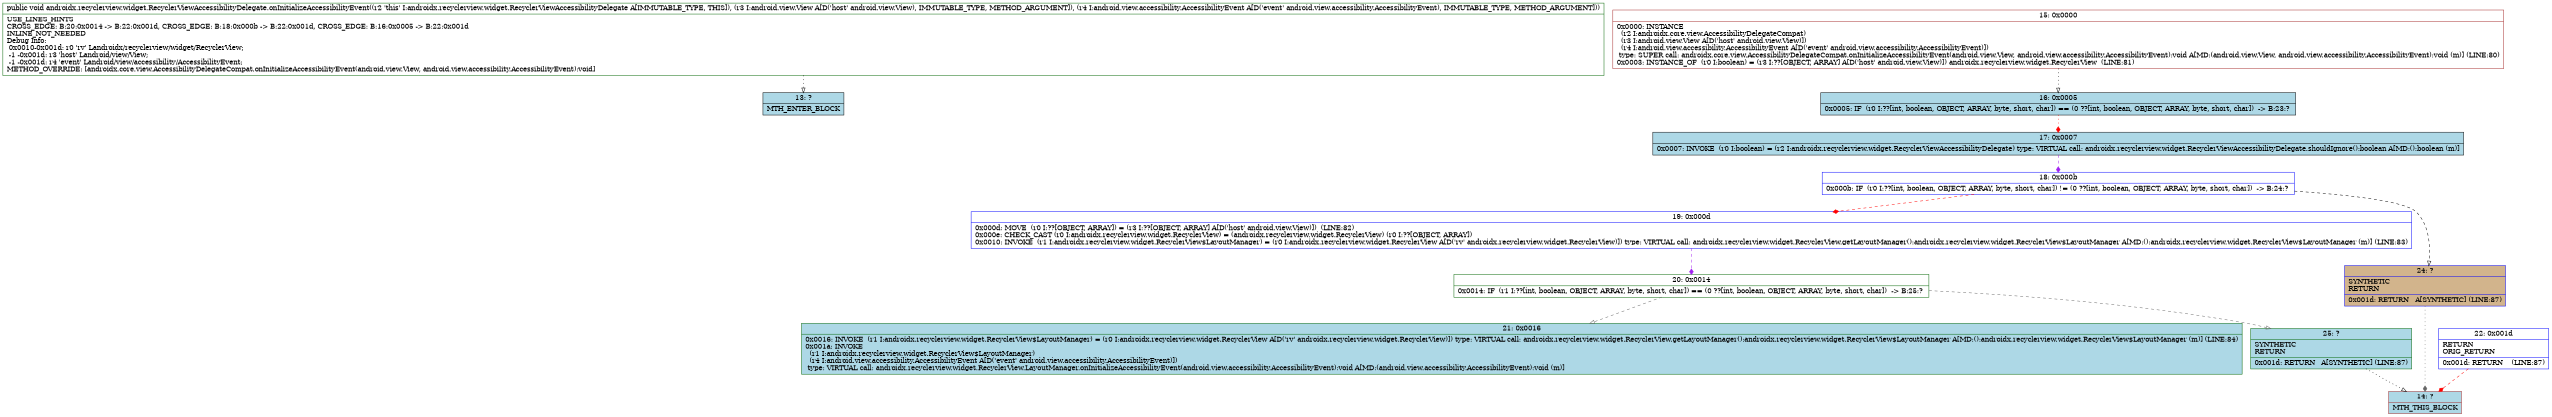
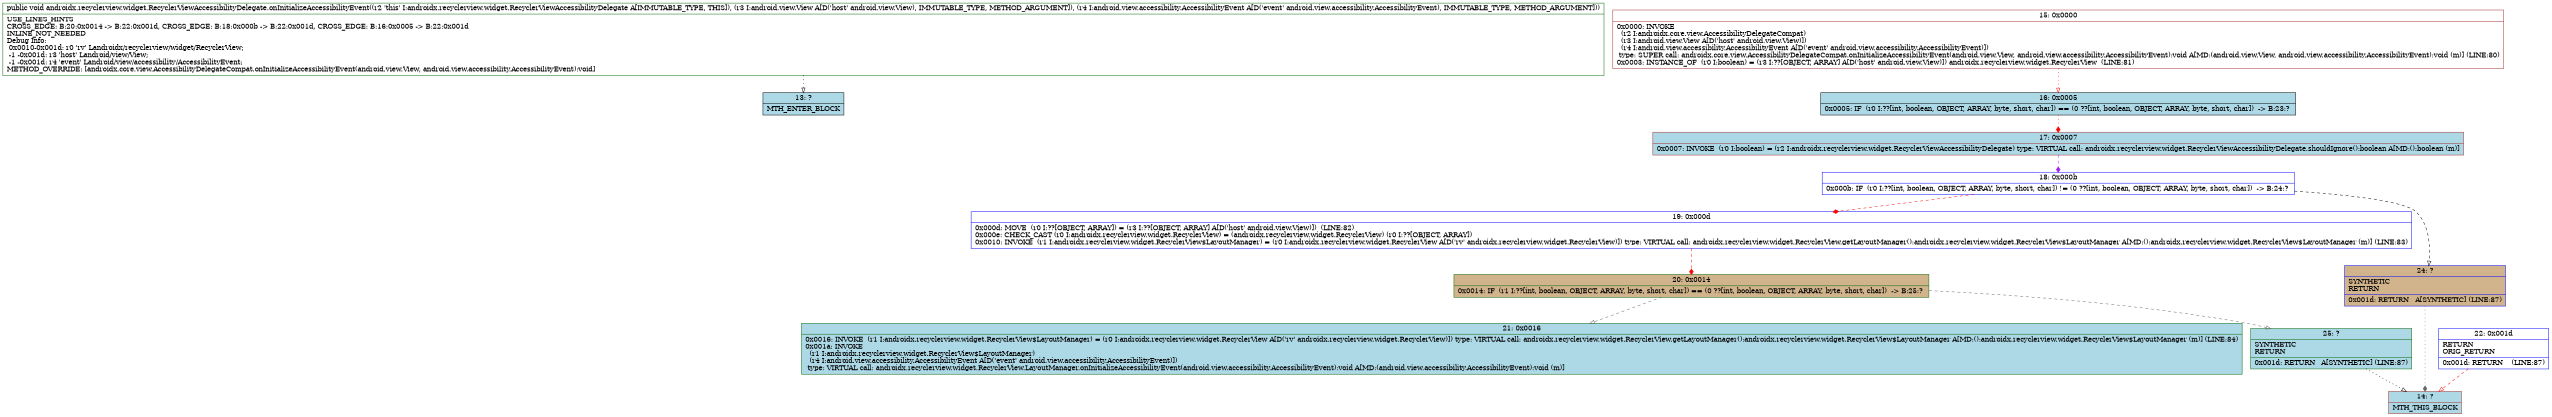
  digraph {
    node [color=blue fillcolor=lightblue shape=record style=filled]
    edge [arrowhead=onormal color=black style=dashed]
    n1 [color=black label="{13\:\ ?|MTH_ENTER_BLOCK\l}"]
-   n2 [color=brown fillcolor=white label="{15\:\ 0x0000|0x0000: INSTANCE  \l  (r2 I:androidx.core.view.AccessibilityDelegateCompat)\l  (r3 I:android.view.View A[D('host' android.view.View)])\l  (r4 I:android.view.accessibility.AccessibilityEvent A[D('event' android.view.accessibility.AccessibilityEvent)])\l type: SUPER call: androidx.core.view.AccessibilityDelegateCompat.onInitializeAccessibilityEvent(android.view.View, android.view.accessibility.AccessibilityEvent):void A[MD:(android.view.View, android.view.accessibility.AccessibilityEvent):void (m)] (LINE:80)\l0x0003: INSTANCE_OF  (r0 I:boolean) = (r3 I:??[OBJECT, ARRAY] A[D('host' android.view.View)]) androidx.recyclerview.widget.RecyclerView  (LINE:81)\l}"]
+   n2 [color=brown fillcolor=white label="{15\:\ 0x0000|0x0000: INVOKE  \l  (r2 I:androidx.core.view.AccessibilityDelegateCompat)\l  (r3 I:android.view.View A[D('host' android.view.View)])\l  (r4 I:android.view.accessibility.AccessibilityEvent A[D('event' android.view.accessibility.AccessibilityEvent)])\l type: SUPER call: androidx.core.view.AccessibilityDelegateCompat.onInitializeAccessibilityEvent(android.view.View, android.view.accessibility.AccessibilityEvent):void A[MD:(android.view.View, android.view.accessibility.AccessibilityEvent):void (m)] (LINE:80)\l0x0003: INSTANCE_OF  (r0 I:boolean) = (r3 I:??[OBJECT, ARRAY] A[D('host' android.view.View)]) androidx.recyclerview.widget.RecyclerView  (LINE:81)\l}"]
    n3 [color=black label="{16\:\ 0x0005|0x0005: IF  (r0 I:??[int, boolean, OBJECT, ARRAY, byte, short, char]) == (0 ??[int, boolean, OBJECT, ARRAY, byte, short, char])  \-\> B:23:? \l}"]
-   n4 [color=black label="{17\:\ 0x0007|0x0007: INVOKE  (r0 I:boolean) = (r2 I:androidx.recyclerview.widget.RecyclerViewAccessibilityDelegate) type: VIRTUAL call: androidx.recyclerview.widget.RecyclerViewAccessibilityDelegate.shouldIgnore():boolean A[MD:():boolean (m)]\l}"]
+   n4 [color=brown label="{17\:\ 0x0007|0x0007: INVOKE  (r0 I:boolean) = (r2 I:androidx.recyclerview.widget.RecyclerViewAccessibilityDelegate) type: VIRTUAL call: androidx.recyclerview.widget.RecyclerViewAccessibilityDelegate.shouldIgnore():boolean A[MD:():boolean (m)]\l}"]
    n5 [fillcolor=white label="{18\:\ 0x000b|0x000b: IF  (r0 I:??[int, boolean, OBJECT, ARRAY, byte, short, char]) != (0 ??[int, boolean, OBJECT, ARRAY, byte, short, char])  \-\> B:24:? \l}"]
    n6 [fillcolor=white label="{19\:\ 0x000d|0x000d: MOVE  (r0 I:??[OBJECT, ARRAY]) = (r3 I:??[OBJECT, ARRAY] A[D('host' android.view.View)])  (LINE:82)\l0x000e: CHECK_CAST (r0 I:androidx.recyclerview.widget.RecyclerView) = (androidx.recyclerview.widget.RecyclerView) (r0 I:??[OBJECT, ARRAY]) \l0x0010: INVOKE  (r1 I:androidx.recyclerview.widget.RecyclerView$LayoutManager) = (r0 I:androidx.recyclerview.widget.RecyclerView A[D('rv' androidx.recyclerview.widget.RecyclerView)]) type: VIRTUAL call: androidx.recyclerview.widget.RecyclerView.getLayoutManager():androidx.recyclerview.widget.RecyclerView$LayoutManager A[MD:():androidx.recyclerview.widget.RecyclerView$LayoutManager (m)] (LINE:83)\l}"]
    n7 [fillcolor=tan label="{24\:\ ?|SYNTHETIC\lRETURN\l|0x001d: RETURN   A[SYNTHETIC] (LINE:87)\l}"]
-   n8 [color=darkgreen fillcolor=white label="{20\:\ 0x0014|0x0014: IF  (r1 I:??[int, boolean, OBJECT, ARRAY, byte, short, char]) == (0 ??[int, boolean, OBJECT, ARRAY, byte, short, char])  \-\> B:25:? \l}"]
+   n8 [color=darkgreen fillcolor=tan label="{20\:\ 0x0014|0x0014: IF  (r1 I:??[int, boolean, OBJECT, ARRAY, byte, short, char]) == (0 ??[int, boolean, OBJECT, ARRAY, byte, short, char])  \-\> B:25:? \l}"]
    n9 [color=brown label="{14\:\ ?|MTH_THIS_BLOCK\l}"]
    n10 [color=darkgreen label="{21\:\ 0x0016|0x0016: INVOKE  (r1 I:androidx.recyclerview.widget.RecyclerView$LayoutManager) = (r0 I:androidx.recyclerview.widget.RecyclerView A[D('rv' androidx.recyclerview.widget.RecyclerView)]) type: VIRTUAL call: androidx.recyclerview.widget.RecyclerView.getLayoutManager():androidx.recyclerview.widget.RecyclerView$LayoutManager A[MD:():androidx.recyclerview.widget.RecyclerView$LayoutManager (m)] (LINE:84)\l0x001a: INVOKE  \l  (r1 I:androidx.recyclerview.widget.RecyclerView$LayoutManager)\l  (r4 I:android.view.accessibility.AccessibilityEvent A[D('event' android.view.accessibility.AccessibilityEvent)])\l type: VIRTUAL call: androidx.recyclerview.widget.RecyclerView.LayoutManager.onInitializeAccessibilityEvent(android.view.accessibility.AccessibilityEvent):void A[MD:(android.view.accessibility.AccessibilityEvent):void (m)]\l}"]
    n11 [color=darkgreen label="{25\:\ ?|SYNTHETIC\lRETURN\l|0x001d: RETURN   A[SYNTHETIC] (LINE:87)\l}"]
    n12 [fillcolor=white label="{22\:\ 0x001d|RETURN\lORIG_RETURN\l|0x001d: RETURN    (LINE:87)\l}"]
    n13 [color=darkgreen fillcolor=white label="{public void androidx.recyclerview.widget.RecyclerViewAccessibilityDelegate.onInitializeAccessibilityEvent((r2 'this' I:androidx.recyclerview.widget.RecyclerViewAccessibilityDelegate A[IMMUTABLE_TYPE, THIS]), (r3 I:android.view.View A[D('host' android.view.View), IMMUTABLE_TYPE, METHOD_ARGUMENT]), (r4 I:android.view.accessibility.AccessibilityEvent A[D('event' android.view.accessibility.AccessibilityEvent), IMMUTABLE_TYPE, METHOD_ARGUMENT]))  | USE_LINES_HINTS\lCROSS_EDGE: B:20:0x0014 \-\> B:22:0x001d, CROSS_EDGE: B:18:0x000b \-\> B:22:0x001d, CROSS_EDGE: B:16:0x0005 \-\> B:22:0x001d\lINLINE_NOT_NEEDED\lDebug Info:\l  0x0010\-0x001d: r0 'rv' Landroidx\/recyclerview\/widget\/RecyclerView;\l  \-1 \-0x001d: r3 'host' Landroid\/view\/View;\l  \-1 \-0x001d: r4 'event' Landroid\/view\/accessibility\/AccessibilityEvent;\lMETHOD_OVERRIDE: [androidx.core.view.AccessibilityDelegateCompat.onInitializeAccessibilityEvent(android.view.View, android.view.accessibility.AccessibilityEvent):void]\l}"]
-   n2 -> n3 [style=dotted]
+   n2 -> n3 [color=red style=dotted]
    n3 -> n4 [arrowhead=diamond color=red style=dotted]
    n4 -> n5 [arrowhead=diamond color=purple]
    n5 -> n6 [arrowhead=diamond color=red]
    n5 -> n7
-   n6 -> n8 [arrowhead=diamond color=purple]
+   n6 -> n8 [arrowhead=diamond color=red]
    n7 -> n9 [arrowhead=diamond color=gray40 style=dotted]
    n8 -> n10 [color=gray40]
    n8 -> n11 [color=gray40]
    n11 -> n9 [style=dotted]
-   n12 -> n9 [arrowhead=diamond color=red]
+   n12 -> n9 [color=red]
    n13 -> n1 [style=dotted]
  }
